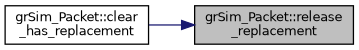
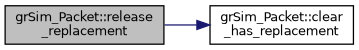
  digraph {
    rankdir=LR
    node [color=black fontname=Helvetica fontsize=10 shape=record style=filled]
    n1 [fillcolor=grey75 fontcolor=black height=0.2 label="grSim_Packet::release\l_replacement" width=0.4]
    n2 [fillcolor=white height=0.2 label="grSim_Packet::clear\l_has_replacement" width=0.4]
-   n2 -> n1 [color=midnightblue fontname=Helvetica fontsize=10 labelfontname=Helvetica labelfontsize=10 style=solid]
+   n1 -> n2 [color=midnightblue fontname=Helvetica fontsize=10 labelfontname=Helvetica labelfontsize=10 style=solid]
  }
